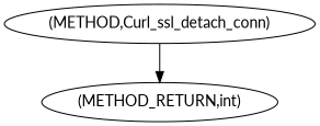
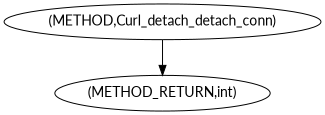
  digraph {
    fontname=Lato
    node [fontname=Lato]
-   n1 [label="(METHOD,Curl_ssl_detach_conn)"]
+   n1 [label="(METHOD,Curl_detach_detach_conn)"]
    n2 [label="(METHOD_RETURN,int)"]
    n1 -> n2 [fontname=Lato]
  }
